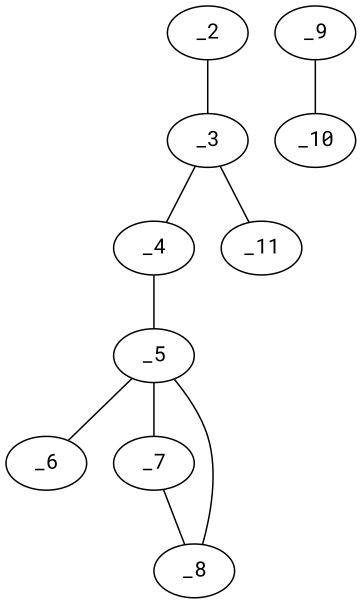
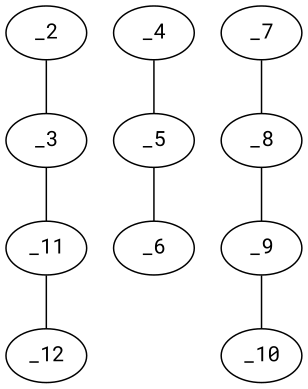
  graph {
    fontname="Roboto Mono"
    node [charge=0 chem=1 fontname="Roboto Mono" symbol="C  " x=5.4641 y=-2.5]
    edge [fontname="Roboto Mono" valence=1]
    _2 [x=4.5981]
    _3 [x=3.7321 y=-2]
    _6 [y=-1]
    _4 [x=3.7321 y=-1]
    _11 [x=2.866]
    _5 [x=4.5981 y=-0.5]
+   _12 [chem=4 symbol="N  " x=2 y=-3]
    _7 [x=4.5981 y=0.5]
    _8 [y=1]
    _9 [y=2]
    _10 [chem=4 symbol="N  " y=3]
    _2 -- _3 [valence=2]
-   _3 -- _4
    _3 -- _11
    _4 -- _5 [valence=2]
+   _11 -- _12 [valence=3]
    _5 -- _6
-   _5 -- _7
    _7 -- _8 [valence=2]
-   _8 -- _5
+   _8 -- _9
    _9 -- _10 [valence=3]
  }
